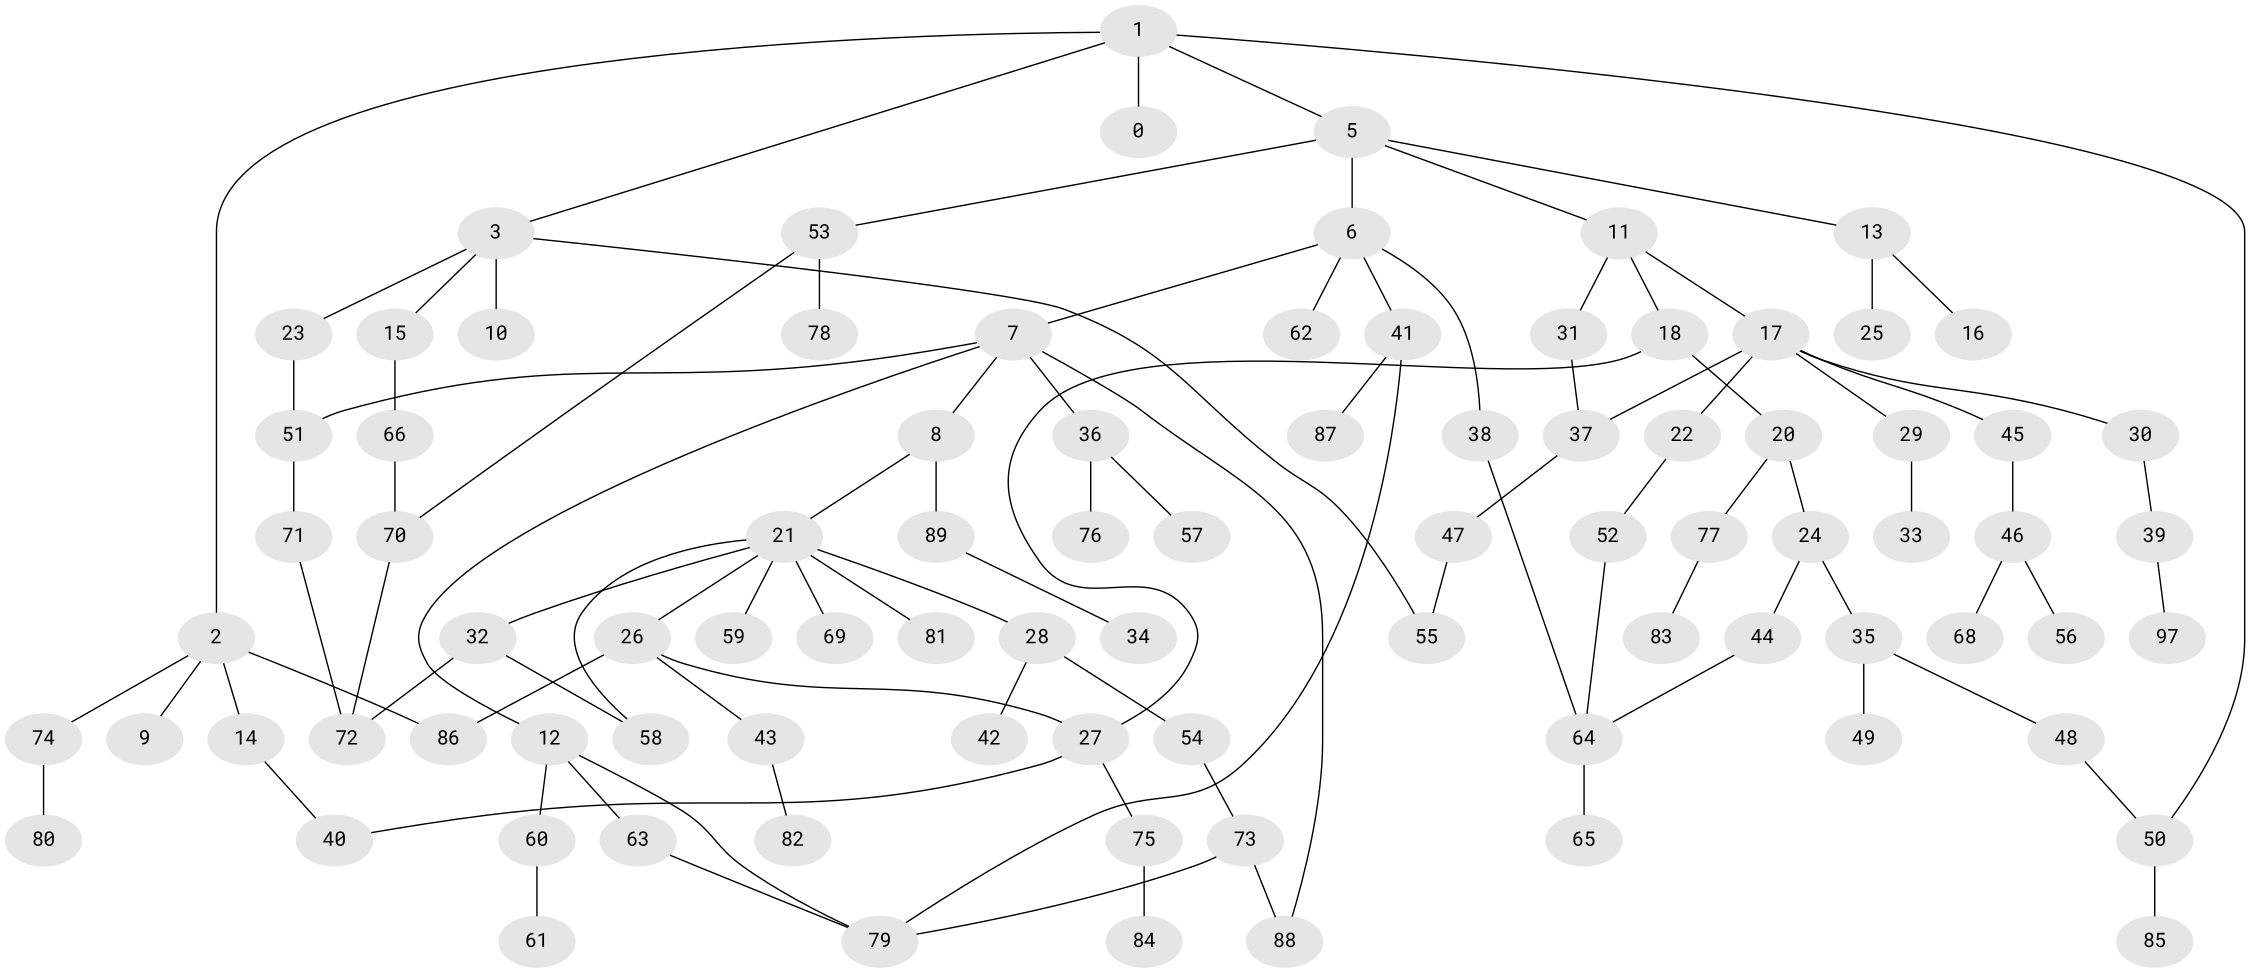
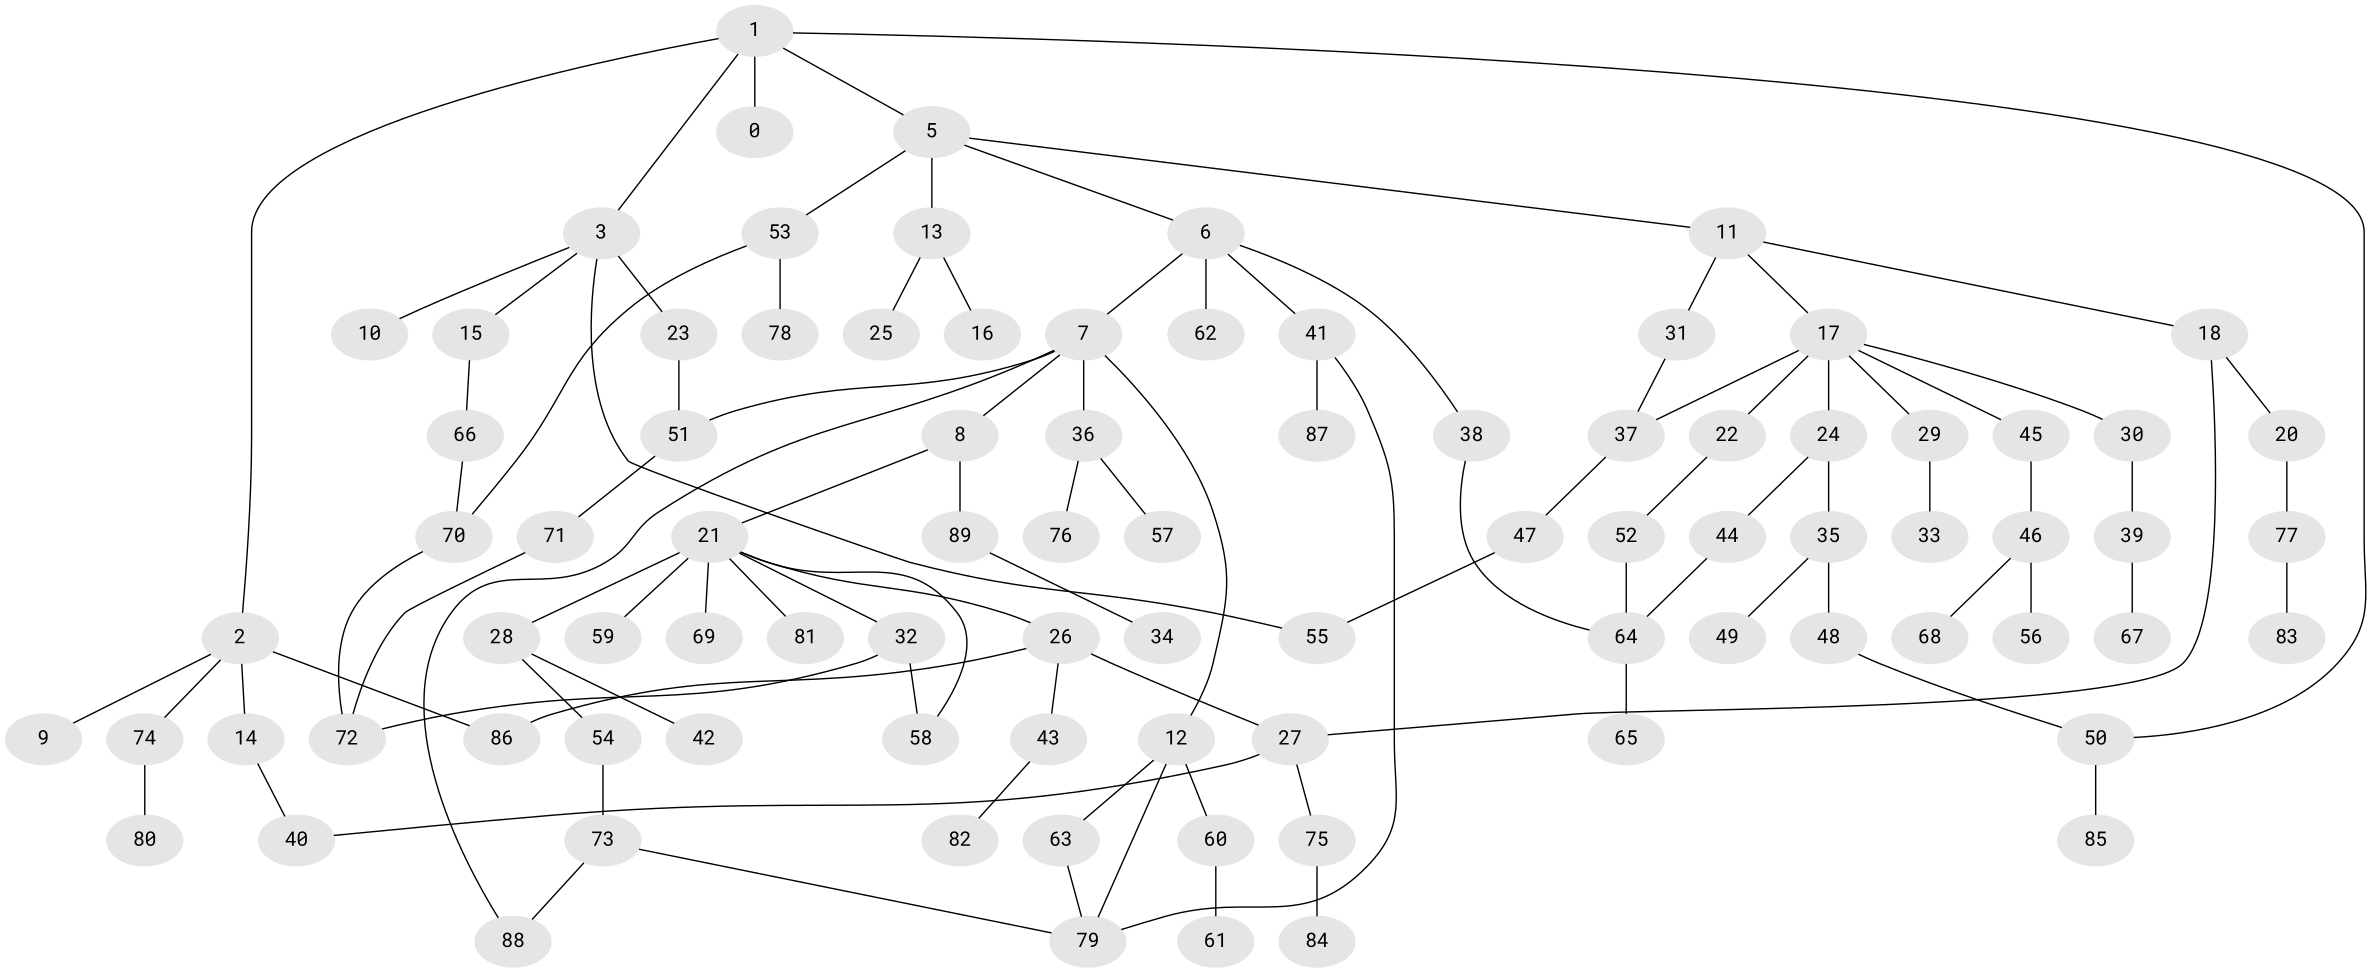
  graph {
    fontname="Roboto Mono"
    node [color=gray90 fontname="Roboto Mono" style=filled]
    edge [fontname="Roboto Mono"]
    1
    2
    3
    n4 [label=0]
    5
    50
    9
    14
    74
    86
    10
    15
    23
    55
    6
    11
    13
    53
    85
    40
    80
    66
    51
    7
    38
    41
    62
    17
    18
    31
    16
    25
    70
    78
    8
    12
    36
    88
    64
    79
    87
    n42 [label=89]
    21
    60
    63
    57
    76
    71
    34
    26
    28
    32
    58
    59
    69
    81
    22
    29
    30
    37
    45
    20
    27
    61
    52
    33
    39
    47
    46
    24
    77
    75
    35
    44
    83
    43
    42
    54
    72
    48
    49
    82
    84
    73
-   67 [label=97]
+   67
    65
    56
    68
    1 -- 2
    1 -- 3
    1 -- n4
    1 -- 5
    1 -- 50
    2 -- 9
    2 -- 14
    2 -- 74
    2 -- 86
    3 -- 10
    3 -- 15
    3 -- 23
    3 -- 55
    5 -- 6
    5 -- 11
    5 -- 13
    5 -- 53
    50 -- 85
    14 -- 40
    74 -- 80
    15 -- 66
    23 -- 51
    6 -- 7
    6 -- 38
    6 -- 41
    6 -- 62
    11 -- 17
    11 -- 18
    11 -- 31
    13 -- 16
    13 -- 25
    53 -- 70
    53 -- 78
    66 -- 70
    51 -- 71
    7 -- 51
    7 -- 8
    7 -- 12
    7 -- 36
    7 -- 88
    38 -- 64
    41 -- 79
    41 -- 87
    17 -- 22
    17 -- 29
    17 -- 30
    17 -- 37
    17 -- 45
    18 -- 20
    18 -- 27
    31 -- 37
    70 -- 72
    8 -- n42
    8 -- 21
    12 -- 79
    12 -- 60
    12 -- 63
    36 -- 57
    36 -- 76
    64 -- 65
    n42 -- 34
    21 -- 26
    21 -- 28
    21 -- 32
    21 -- 58
    21 -- 59
    21 -- 69
    21 -- 81
    60 -- 61
    63 -- 79
    71 -- 72
    26 -- 86
    26 -- 27
    26 -- 43
    28 -- 42
    28 -- 54
    32 -- 58
    32 -- 72
    22 -- 52
    29 -- 33
    30 -- 39
    37 -- 47
    45 -- 46
-   20 -- 24
+   17 -- 24
    20 -- 77
    27 -- 40
    27 -- 75
    52 -- 64
    39 -- 67
    47 -- 55
    46 -- 56
    46 -- 68
    24 -- 35
    24 -- 44
    77 -- 83
    75 -- 84
    35 -- 48
    35 -- 49
    44 -- 64
    43 -- 82
    54 -- 73
    48 -- 50
    73 -- 88
    73 -- 79
  }
